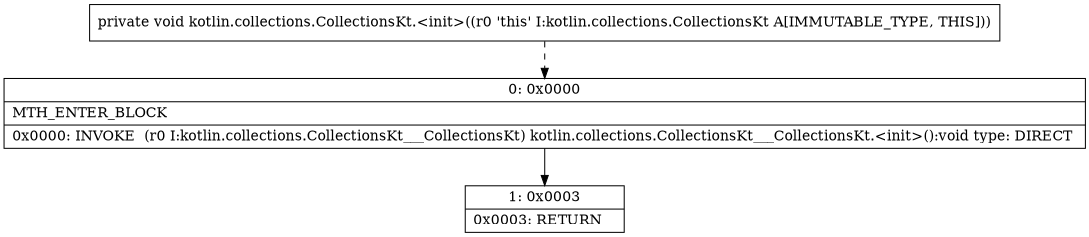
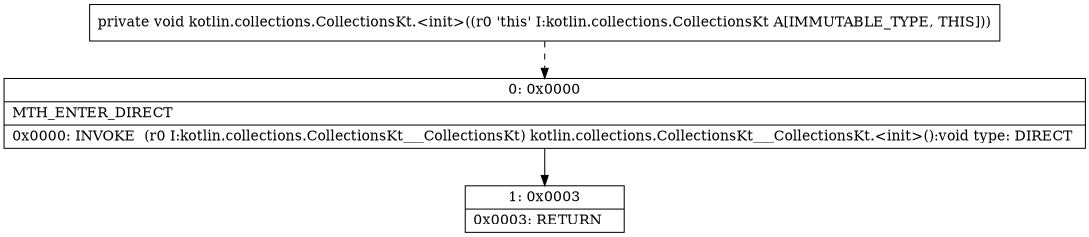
  digraph {
    node [shape=record]
-   n1 [label="{0\:\ 0x0000|MTH_ENTER_BLOCK\l|0x0000: INVOKE  (r0 I:kotlin.collections.CollectionsKt___CollectionsKt) kotlin.collections.CollectionsKt___CollectionsKt.\<init\>():void type: DIRECT \l}"]
+   n1 [label="{0\:\ 0x0000|MTH_ENTER_DIRECT\l|0x0000: INVOKE  (r0 I:kotlin.collections.CollectionsKt___CollectionsKt) kotlin.collections.CollectionsKt___CollectionsKt.\<init\>():void type: DIRECT \l}"]
    n2 [label="{1\:\ 0x0003|0x0003: RETURN   \l}"]
    n3 [label="{private void kotlin.collections.CollectionsKt.\<init\>((r0 'this' I:kotlin.collections.CollectionsKt A[IMMUTABLE_TYPE, THIS])) }"]
    n1 -> n2 [style=solid]
    n3 -> n1 [style=dashed]
  }
